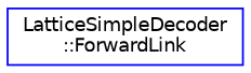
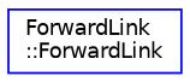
  digraph {
    rankdir=LR
-   n1 [color=blue fillcolor=white fontname=Helvetica fontsize=10 height=0.2 label="LatticeSimpleDecoder\l::ForwardLink" shape=record style=filled width=0.4]
+   n1 [color=blue fillcolor=white fontname=Helvetica fontsize=10 height=0.2 label="ForwardLink\l::ForwardLink" shape=record style=filled width=0.4]
  }
